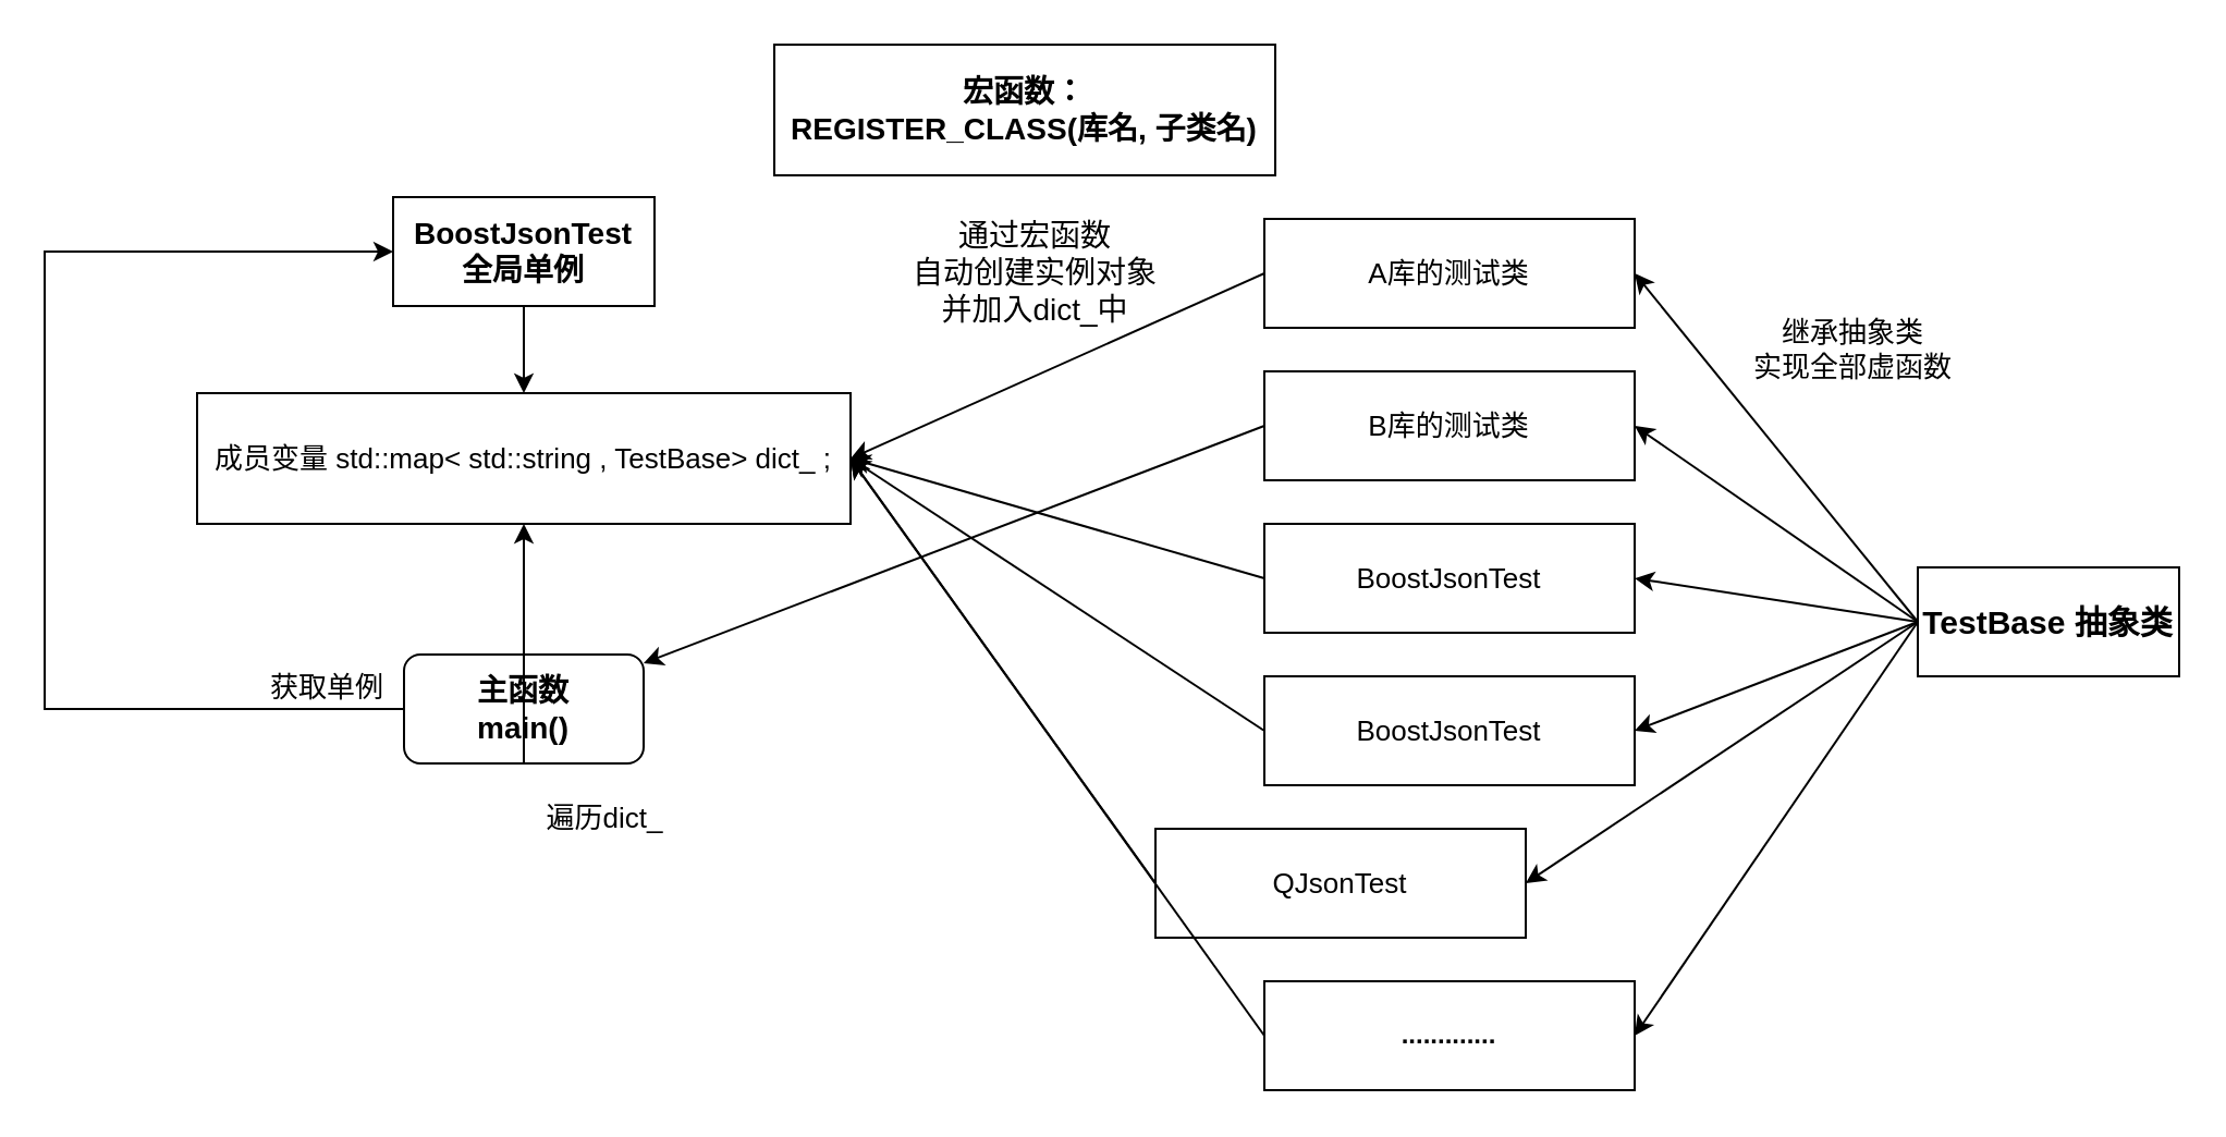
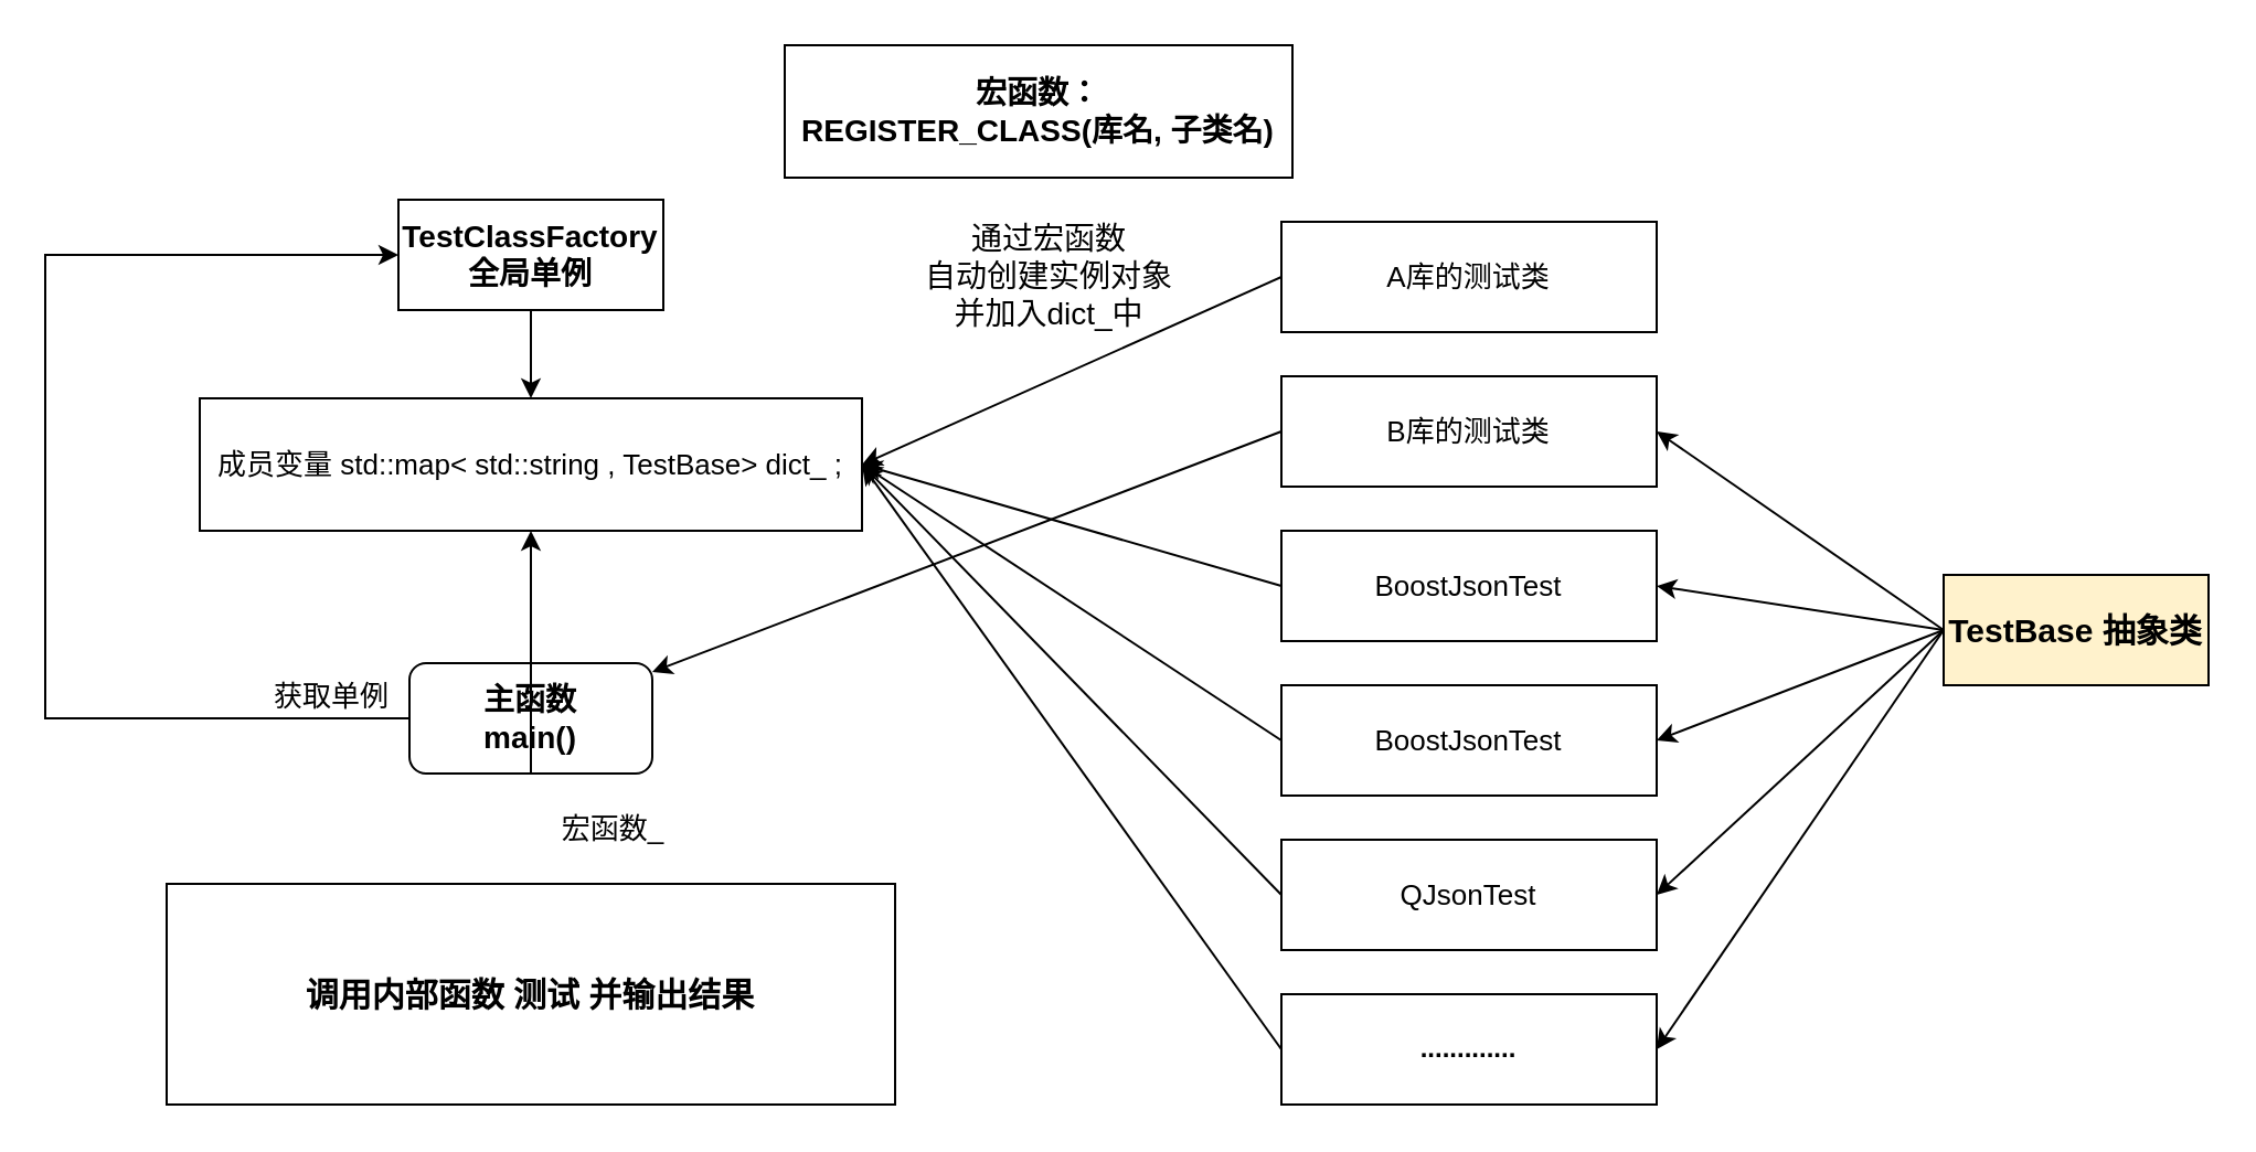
  <mxCell id="0" />
  <mxCell id="1" parent="0" />
- <mxCell id="2" value="TestBase 抽象类" style="rounded=0;whiteSpace=wrap;html=1;fontSize=15;fontStyle=1" vertex="1" parent="1"><mxGeometry x="880" y="260" width="120" height="50" as="geometry" /></mxCell>
- <mxCell id="3" value="&lt;div style=&quot;font-size: 14px;&quot;&gt;BoostJsonTest&lt;br style=&quot;font-size: 14px;&quot;&gt;&lt;/div&gt;全局单例" style="rounded=0;whiteSpace=wrap;html=1;fontSize=14;fontStyle=1" vertex="1" parent="1"><mxGeometry x="180" y="90" width="120" height="50" as="geometry" /></mxCell>
+ <mxCell id="2" value="TestBase 抽象类" style="rounded=0;whiteSpace=wrap;html=1;fontSize=15;fontStyle=1;fillColor=#fff2cc;" vertex="1" parent="1"><mxGeometry x="880" y="260" width="120" height="50" as="geometry" /></mxCell>
+ <mxCell id="3" value="&lt;div style=&quot;font-size: 14px;&quot;&gt;TestClassFactory&lt;br style=&quot;font-size: 14px;&quot;&gt;&lt;/div&gt;全局单例" style="rounded=0;whiteSpace=wrap;html=1;fontSize=14;fontStyle=1" vertex="1" parent="1"><mxGeometry x="180" y="90" width="120" height="50" as="geometry" /></mxCell>
  <mxCell id="4" value="" style="endArrow=classic;html=1;rounded=0;exitX=0.5;exitY=1;exitDx=0;exitDy=0;entryX=0.5;entryY=0;entryDx=0;entryDy=0;" edge="1" parent="1" source="3" target="5"><mxGeometry width="50" height="50" relative="1" as="geometry"><mxPoint x="470" y="200" as="sourcePoint" /><mxPoint x="240" y="180" as="targetPoint" /></mxGeometry></mxCell>
  <mxCell id="5" value="成员变量 std::map&amp;lt; std::string , TestBase&amp;gt; dict_ ;" style="rounded=0;whiteSpace=wrap;html=1;fontSize=13;" vertex="1" parent="1"><mxGeometry x="90" y="180" width="300" height="60" as="geometry" /></mxCell>
  <mxCell id="6" value="A库的测试类" style="rounded=0;whiteSpace=wrap;html=1;fontSize=13;" vertex="1" parent="1"><mxGeometry x="580" y="100" width="170" height="50" as="geometry" /></mxCell>
  <mxCell id="7" value="B库的测试类" style="rounded=0;whiteSpace=wrap;html=1;fontSize=13;" vertex="1" parent="1"><mxGeometry x="580" y="170" width="170" height="50" as="geometry" /></mxCell>
  <mxCell id="8" value="BoostJsonTest" style="rounded=0;whiteSpace=wrap;html=1;fontSize=13;" vertex="1" parent="1"><mxGeometry x="580" y="240" width="170" height="50" as="geometry" /></mxCell>
  <mxCell id="9" value="BoostJsonTest" style="rounded=0;whiteSpace=wrap;html=1;fontSize=13;" vertex="1" parent="1"><mxGeometry x="580" y="310" width="170" height="50" as="geometry" /></mxCell>
- <mxCell id="10" value="QJsonTest" style="rounded=0;whiteSpace=wrap;html=1;fontSize=13;" vertex="1" parent="1"><mxGeometry x="530" y="380" width="170" height="50" as="geometry" /></mxCell>
+ <mxCell id="10" value="QJsonTest" style="rounded=0;whiteSpace=wrap;html=1;fontSize=13;" vertex="1" parent="1"><mxGeometry x="580" y="380" width="170" height="50" as="geometry" /></mxCell>
  <mxCell id="11" value="............." style="rounded=0;whiteSpace=wrap;html=1;fontStyle=1" vertex="1" parent="1"><mxGeometry x="580" y="450" width="170" height="50" as="geometry" /></mxCell>
- <mxCell id="12" value="继承抽象类&lt;div&gt;实现全部虚函数&lt;/div&gt;" style="endArrow=classic;html=1;rounded=0;exitX=0;exitY=0.5;exitDx=0;exitDy=0;entryX=1;entryY=0.5;entryDx=0;entryDy=0;fontSize=13;" edge="1" parent="1" source="2" target="6"><mxGeometry x="0.125" y="-56" width="50" height="50" relative="1" as="geometry"><mxPoint x="760" y="60" as="sourcePoint" /><mxPoint x="850" y="290" as="targetPoint" /><mxPoint as="offset" /></mxGeometry></mxCell>
  <mxCell id="13" value="" style="endArrow=classic;html=1;rounded=0;exitX=0;exitY=0.5;exitDx=0;exitDy=0;entryX=1;entryY=0.5;entryDx=0;entryDy=0;" edge="1" parent="1" source="2" target="7"><mxGeometry width="50" height="50" relative="1" as="geometry"><mxPoint x="470" y="270" as="sourcePoint" /><mxPoint x="520" y="220" as="targetPoint" /></mxGeometry></mxCell>
  <mxCell id="14" value="" style="endArrow=classic;html=1;rounded=0;exitX=0;exitY=0.5;exitDx=0;exitDy=0;entryX=1;entryY=0.5;entryDx=0;entryDy=0;" edge="1" parent="1" source="2" target="8"><mxGeometry width="50" height="50" relative="1" as="geometry"><mxPoint x="470" y="270" as="sourcePoint" /><mxPoint x="520" y="220" as="targetPoint" /></mxGeometry></mxCell>
  <mxCell id="15" value="" style="endArrow=classic;html=1;rounded=0;exitX=0;exitY=0.5;exitDx=0;exitDy=0;entryX=1;entryY=0.5;entryDx=0;entryDy=0;" edge="1" parent="1" source="2" target="9"><mxGeometry width="50" height="50" relative="1" as="geometry"><mxPoint x="470" y="270" as="sourcePoint" /><mxPoint x="520" y="220" as="targetPoint" /></mxGeometry></mxCell>
  <mxCell id="16" value="" style="endArrow=classic;html=1;rounded=0;exitX=0;exitY=0.5;exitDx=0;exitDy=0;entryX=1;entryY=0.5;entryDx=0;entryDy=0;" edge="1" parent="1" source="2" target="10"><mxGeometry width="50" height="50" relative="1" as="geometry"><mxPoint x="470" y="270" as="sourcePoint" /><mxPoint x="520" y="220" as="targetPoint" /></mxGeometry></mxCell>
  <mxCell id="17" value="" style="endArrow=classic;html=1;rounded=0;exitX=0;exitY=0.5;exitDx=0;exitDy=0;entryX=1;entryY=0.5;entryDx=0;entryDy=0;" edge="1" parent="1" source="2" target="11"><mxGeometry width="50" height="50" relative="1" as="geometry"><mxPoint x="470" y="270" as="sourcePoint" /><mxPoint x="520" y="220" as="targetPoint" /></mxGeometry></mxCell>
  <mxCell id="18" value="宏函数：&lt;div style=&quot;font-size: 14px;&quot;&gt;REGISTER_CLASS(库名, 子类名)&lt;br style=&quot;font-size: 14px;&quot;&gt;&lt;/div&gt;" style="rounded=0;whiteSpace=wrap;html=1;fontSize=14;fontStyle=1" vertex="1" parent="1"><mxGeometry x="355" y="20" width="230" height="60" as="geometry" /></mxCell>
  <mxCell id="19" value="" style="endArrow=classic;html=1;rounded=0;exitX=0;exitY=0.5;exitDx=0;exitDy=0;entryX=1;entryY=0.5;entryDx=0;entryDy=0;" edge="1" parent="1" source="6" target="5"><mxGeometry width="50" height="50" relative="1" as="geometry"><mxPoint x="470" y="200" as="sourcePoint" /><mxPoint x="520" y="150" as="targetPoint" /></mxGeometry></mxCell>
  <mxCell id="20" value="" style="endArrow=classic;html=1;rounded=0;exitX=0;exitY=0.5;exitDx=0;exitDy=0;" edge="1" parent="1" source="7" target="26"><mxGeometry width="50" height="50" relative="1" as="geometry"><mxPoint x="470" y="200" as="sourcePoint" /><mxPoint x="520" y="150" as="targetPoint" /></mxGeometry></mxCell>
  <mxCell id="21" value="" style="endArrow=classic;html=1;rounded=0;exitX=0;exitY=0.5;exitDx=0;exitDy=0;entryX=1;entryY=0.5;entryDx=0;entryDy=0;" edge="1" parent="1" source="8" target="5"><mxGeometry width="50" height="50" relative="1" as="geometry"><mxPoint x="470" y="200" as="sourcePoint" /><mxPoint x="520" y="150" as="targetPoint" /></mxGeometry></mxCell>
  <mxCell id="22" value="" style="endArrow=classic;html=1;rounded=0;exitX=0;exitY=0.5;exitDx=0;exitDy=0;entryX=1;entryY=0.5;entryDx=0;entryDy=0;" edge="1" parent="1" source="9" target="5"><mxGeometry width="50" height="50" relative="1" as="geometry"><mxPoint x="470" y="200" as="sourcePoint" /><mxPoint x="520" y="150" as="targetPoint" /></mxGeometry></mxCell>
  <mxCell id="23" value="" style="endArrow=classic;html=1;rounded=0;exitX=0;exitY=0.5;exitDx=0;exitDy=0;entryX=1;entryY=0.5;entryDx=0;entryDy=0;" edge="1" parent="1" source="10" target="5"><mxGeometry width="50" height="50" relative="1" as="geometry"><mxPoint x="470" y="200" as="sourcePoint" /><mxPoint x="520" y="150" as="targetPoint" /></mxGeometry></mxCell>
  <mxCell id="24" value="" style="endArrow=classic;html=1;rounded=0;exitX=0;exitY=0.5;exitDx=0;exitDy=0;entryX=1;entryY=0.5;entryDx=0;entryDy=0;" edge="1" parent="1" source="11" target="5"><mxGeometry width="50" height="50" relative="1" as="geometry"><mxPoint x="470" y="200" as="sourcePoint" /><mxPoint x="520" y="150" as="targetPoint" /></mxGeometry></mxCell>
  <mxCell id="25" value="通过宏函数&lt;div style=&quot;font-size: 14px;&quot;&gt;自动创建实例对象&lt;/div&gt;&lt;div style=&quot;font-size: 14px;&quot;&gt;并加入dict_中&lt;/div&gt;" style="text;html=1;align=center;verticalAlign=middle;whiteSpace=wrap;rounded=0;fontSize=14;" vertex="1" parent="1"><mxGeometry x="390" y="90" width="170" height="70" as="geometry" /></mxCell>
  <mxCell id="26" value="&lt;div style=&quot;font-size: 14px;&quot;&gt;主函数&lt;/div&gt;main()" style="rounded=1;whiteSpace=wrap;html=1;fontSize=14;fontStyle=1" vertex="1" parent="1"><mxGeometry x="185" y="300" width="110" height="50" as="geometry" /></mxCell>
  <mxCell id="27" value="" style="endArrow=classic;html=1;rounded=0;exitX=0;exitY=0.5;exitDx=0;exitDy=0;entryX=0;entryY=0.5;entryDx=0;entryDy=0;" edge="1" parent="1" source="26" target="3"><mxGeometry width="50" height="50" relative="1" as="geometry"><mxPoint x="470" y="300" as="sourcePoint" /><mxPoint x="20" y="120" as="targetPoint" /><Array as="points"><mxPoint x="20" y="325" /><mxPoint x="20" y="115" /></Array></mxGeometry></mxCell>
  <mxCell id="28" value="获取单例" style="text;html=1;align=center;verticalAlign=middle;whiteSpace=wrap;rounded=0;fontSize=13;" vertex="1" parent="1"><mxGeometry x="120" y="300" width="60" height="30" as="geometry" /></mxCell>
+ <mxCell id="29" value="调用内部函数 测试 并输出结果" style="rounded=0;whiteSpace=wrap;html=1;fontSize=15;fontStyle=1" vertex="1" parent="1"><mxGeometry x="75" y="400" width="330" height="100" as="geometry" /></mxCell>
  <mxCell id="30" value="" style="endArrow=classic;html=1;rounded=0;exitX=0.5;exitY=1;exitDx=0;exitDy=0;" edge="1" parent="1" source="26" target="5"><mxGeometry width="50" height="50" relative="1" as="geometry"><mxPoint x="470" y="300" as="sourcePoint" /><mxPoint x="520" y="250" as="targetPoint" /></mxGeometry></mxCell>
- <mxCell id="31" value="遍历dict_" style="text;html=1;align=center;verticalAlign=middle;whiteSpace=wrap;rounded=0;fontSize=13;" vertex="1" parent="1"><mxGeometry x="230" y="360" width="95" height="30" as="geometry" /></mxCell>
+ <mxCell id="31" value="宏函数_" style="text;html=1;align=center;verticalAlign=middle;whiteSpace=wrap;rounded=0;fontSize=13;" vertex="1" parent="1"><mxGeometry x="230" y="360" width="95" height="30" as="geometry" /></mxCell>
